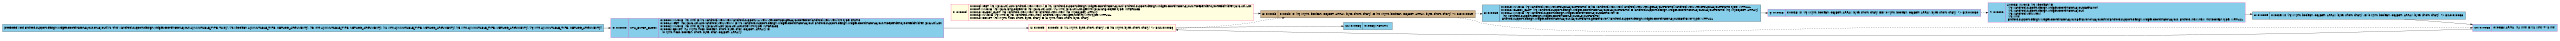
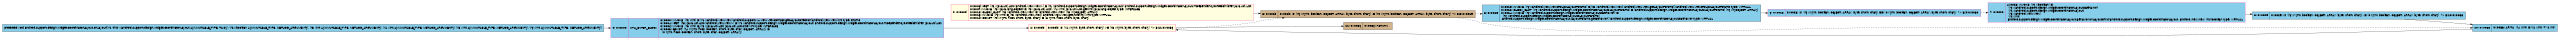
  digraph {
    fontname="DejaVu Sans"
    rankdir=LR
    node [color=black fillcolor=skyblue fontname="DejaVu Sans" shape=record style=filled]
    edge [fontname="DejaVu Sans"]
    n1 [color=deeppink label="{0\:\ 0x0000|MTH_ENTER_BLOCK\l|0x0000: INVOKE  (r2 I:int) = (r1 I:android.view.View) android.support.v4.view.ViewCompat.getLayoutDirection(android.view.View):int type: STATIC \l0x0004: IGET  (r3 I:java.util.List\<android.view.View\>) = (r1 I:android.support.design.widget.CoordinatorLayout) android.support.design.widget.CoordinatorLayout.mDependencySortedChildren java.util.List \l0x0006: INVOKE  (r3 I:int) = (r3 I:java.util.List) java.util.List.size():int type: INTERFACE \l0x000a: CONST  (r4 I:?[int, float, boolean, short, byte, char, OBJECT, ARRAY]) = \l  (0 ?[int, float, boolean, short, byte, char, OBJECT, ARRAY])\l \l}"]
    n2 [color=deeppink fillcolor=lightyellow label="{1\:\ 0x000b|0x000b: IF  (r4 I:?[int, byte, short, char]) \>= (r3 I:?[int, byte, short, char])  \-\> B:11:0x0036 \l}"]
-   n3 [label="{11\:\ 0x0036|0x0036: RETURN   \l}"]
+   n3 [fillcolor=tan label="{11\:\ 0x0036|0x0036: RETURN   \l}"]
    n4 [fillcolor=tan label="{3\:\ 0x001b|0x001b: IF  (r6 I:?[int, boolean, OBJECT, ARRAY, byte, short, char]) != (r0 I:?[int, boolean, OBJECT, ARRAY, byte, short, char])  \-\> B:5:0x001e \l}"]
    n5 [color=deeppink fillcolor=lightyellow label="{2\:\ 0x000d|0x000d: IGET  (r5 I:java.util.List\<android.view.View\>) = (r1 I:android.support.design.widget.CoordinatorLayout) android.support.design.widget.CoordinatorLayout.mDependencySortedChildren java.util.List \l0x000f: INVOKE  (r5 I:java.lang.Object) = (r5 I:java.util.List), (r4 I:int) java.util.List.get(int):java.lang.Object type: INTERFACE \l0x0013: CHECK_CAST  (r5 I:android.view.View) = (android.view.View) (r5 I:?[OBJECT, ARRAY]) \l0x0015: INVOKE  (r6 I:int) = (r5 I:android.view.View) android.view.View.getVisibility():int type: VIRTUAL \l0x0019: CONST  (r0 I:?[int, float, short, byte, char]) = (8 ?[int, float, short, byte, char]) \l}"]
    n6 [label="{5\:\ 0x001e|0x001e: INVOKE  (r6 I:android.view.ViewGroup$LayoutParams) = (r5 I:android.view.View) android.view.View.getLayoutParams():android.view.ViewGroup$LayoutParams type: VIRTUAL \l0x0022: CHECK_CAST  (r6 I:android.support.design.widget.CoordinatorLayout$LayoutParams) = (android.support.design.widget.CoordinatorLayout$LayoutParams) (r6 I:?[OBJECT, ARRAY]) \l0x0024: INVOKE  (r6 I:android.support.design.widget.CoordinatorLayout$Behavior) = \l  (r6 I:android.support.design.widget.CoordinatorLayout$LayoutParams)\l android.support.design.widget.CoordinatorLayout.LayoutParams.getBehavior():android.support.design.widget.CoordinatorLayout$Behavior type: VIRTUAL \l}"]
-   n7 [color=deeppink label="{10\:\ 0x0033|0x0033: ARITH  (r4 I:int) = (r4 I:int) + (1 int) \l}"]
+   n7 [label="{10\:\ 0x0033|0x0033: ARITH  (r4 I:int) = (r4 I:int) + (1 int) \l}"]
    n8 [color=deeppink label="{6\:\ 0x0028|0x0028: IF  (r6 I:?[int, boolean, OBJECT, ARRAY, byte, short, char]) == (0 ?[int, boolean, OBJECT, ARRAY, byte, short, char])  \-\> B:9:0x0030 \l}"]
    n9 [color=deeppink label="{7\:\ 0x002a|4x002a: INVOKE  (r6 I:boolean) = \l  (r6 I:android.support.design.widget.CoordinatorLayout$Behavior)\l  (r1 I:android.support.design.widget.CoordinatorLayout)\l  (r5 I:android.view.View)\l  (r2 I:int)\l android.support.design.widget.CoordinatorLayout.Behavior.onLayoutChild(android.support.design.widget.CoordinatorLayout, android.view.View, int):boolean type: VIRTUAL \l}"]
    n10 [label="{8\:\ 0x002e|0x002e: IF  (r6 I:?[int, boolean, OBJECT, ARRAY, byte, short, char]) != (0 ?[int, boolean, OBJECT, ARRAY, byte, short, char])  \-\> B:10:0x0033 \l}"]
    n11 [label="{protected void android.support.design.widget.CoordinatorLayout.onLayout((r1 'this' I:android.support.design.widget.CoordinatorLayout A[IMMUTABLE_TYPE, THIS]), (r2 I:boolean A[IMMUTABLE_TYPE, METHOD_ARGUMENT]), (r3 I:int A[IMMUTABLE_TYPE, METHOD_ARGUMENT]), (r4 I:int A[IMMUTABLE_TYPE, METHOD_ARGUMENT]), (r5 I:int A[IMMUTABLE_TYPE, METHOD_ARGUMENT]), (r6 I:int A[IMMUTABLE_TYPE, METHOD_ARGUMENT])) }"]
    n1 -> n2
    n2 -> n3
    n2 -> n4 [style=dashed]
    n4 -> n6 [style=dashed]
    n4 -> n7 [style=dashed]
    n5 -> n4
    n6 -> n8
    n7 -> n2
    n8 -> n9 [style=dashed]
    n9 -> n10
    n10 -> n7
    n11 -> n1
  }
